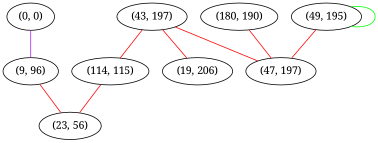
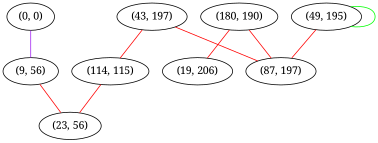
  graph {
    fontname="Noto Serif"
    node [fontname="Noto Serif"]
    edge [color=red fontname="Noto Serif" weight=1]
    "(0, 0)"
-   "(9, 56)" [label="(9, 96)"]
+   "(9, 56)"
    "(23, 56)"
    "(43, 197)"
    "(19, 206)"
    "(114, 115)"
-   "(47, 197)"
+   "(47, 197)" [label="(87, 197)"]
    "(180, 190)"
    "(49, 195)"
    "(0, 0)" -- "(9, 56)" [color=purple weight=4]
    "(9, 56)" -- "(23, 56)"
-   "(43, 197)" -- "(19, 206)"
+   "(180, 190)" -- "(19, 206)"
    "(43, 197)" -- "(114, 115)"
    "(43, 197)" -- "(47, 197)"
    "(114, 115)" -- "(23, 56)"
    "(180, 190)" -- "(47, 197)"
    "(49, 195)" -- "(47, 197)"
    "(49, 195)" -- "(49, 195)" [color=green weight=2]
  }
